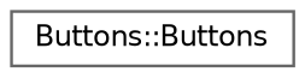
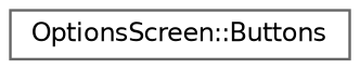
  digraph {
    rankdir=LR
-   n1 [color=grey40 fillcolor=white fontname=Helvetica fontsize=10 height=0.2 label="Buttons::Buttons" shape=box style=filled width=0.4]
+   n1 [color=grey40 fillcolor=white fontname=Helvetica fontsize=10 height=0.2 label="OptionsScreen::Buttons" shape=box style=filled width=0.4]
  }
